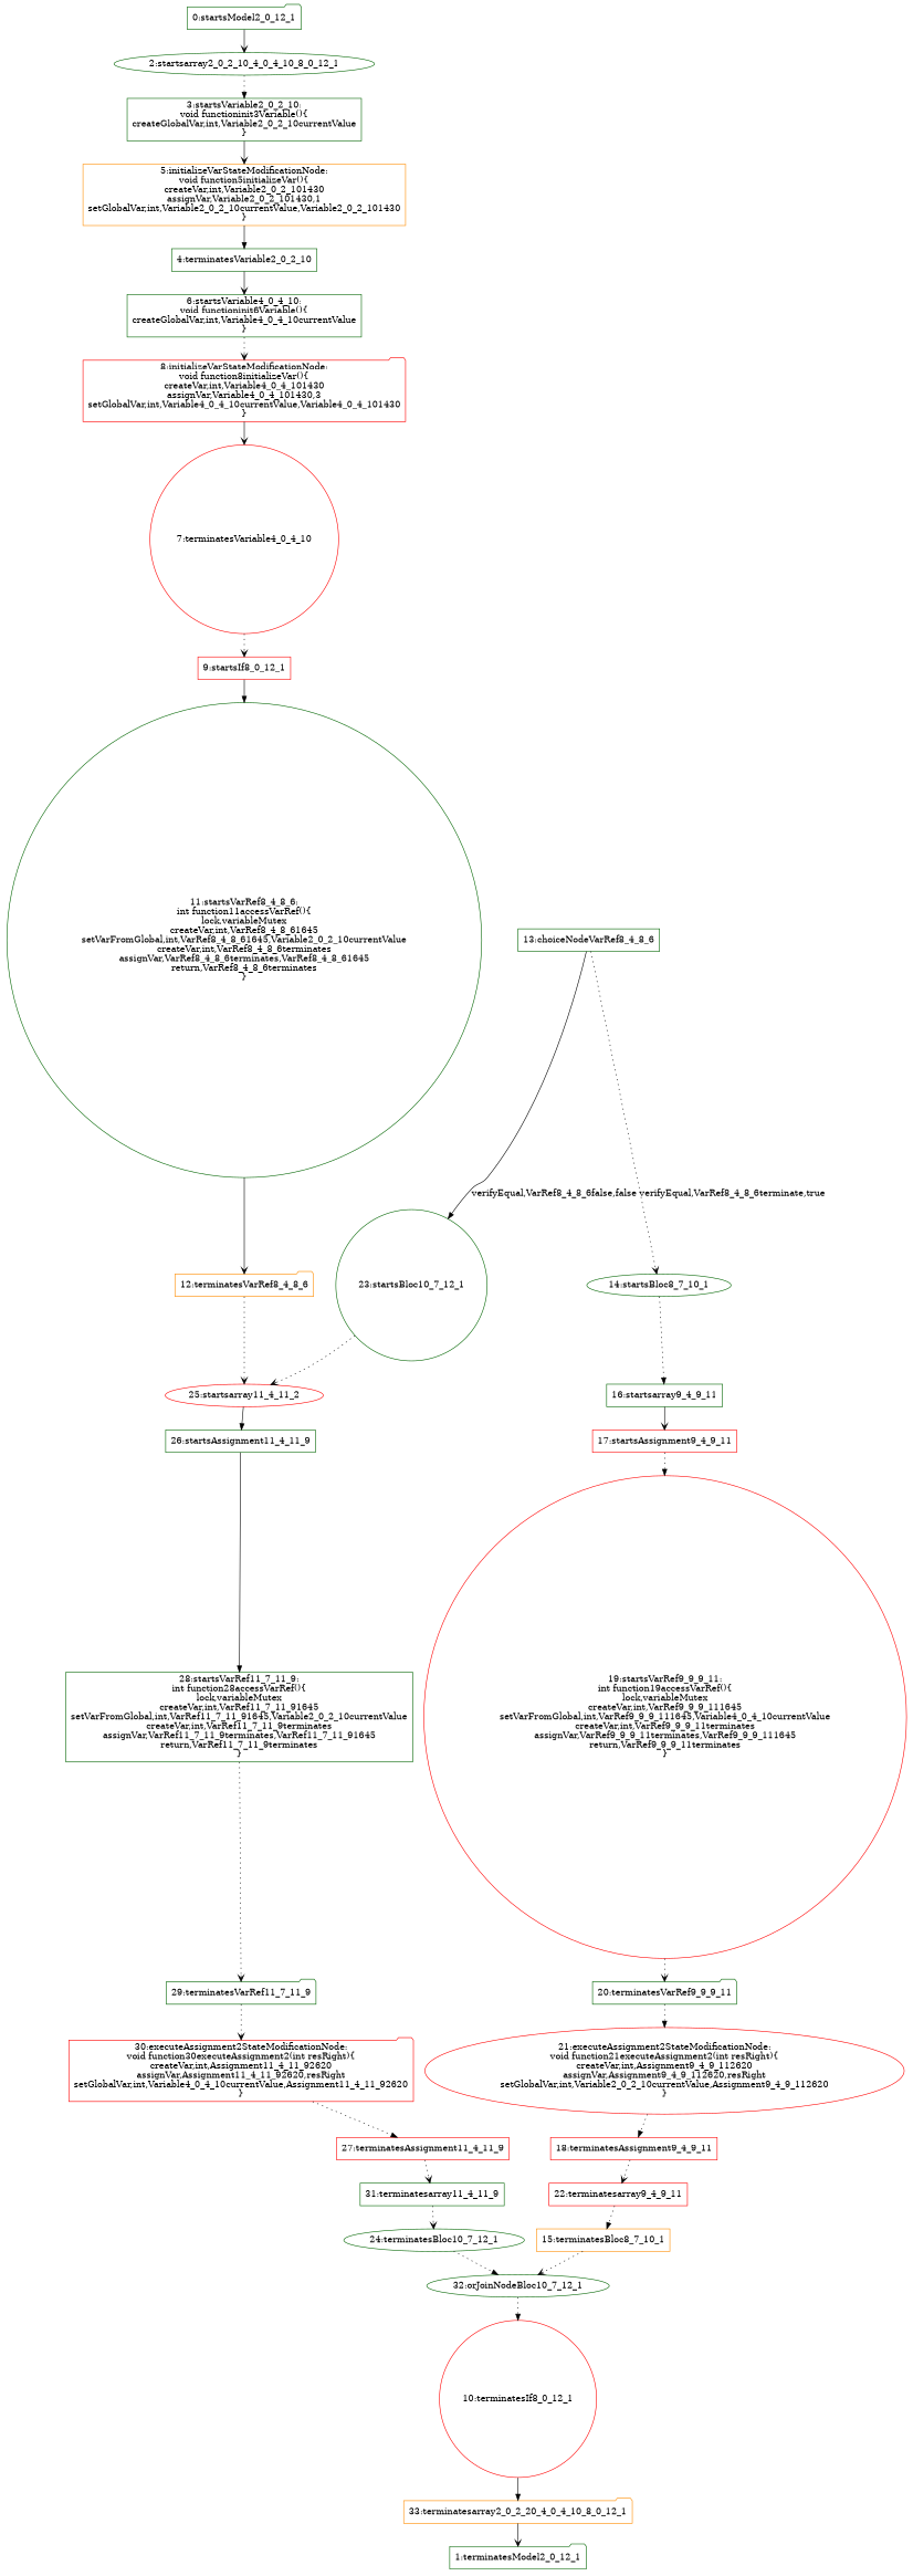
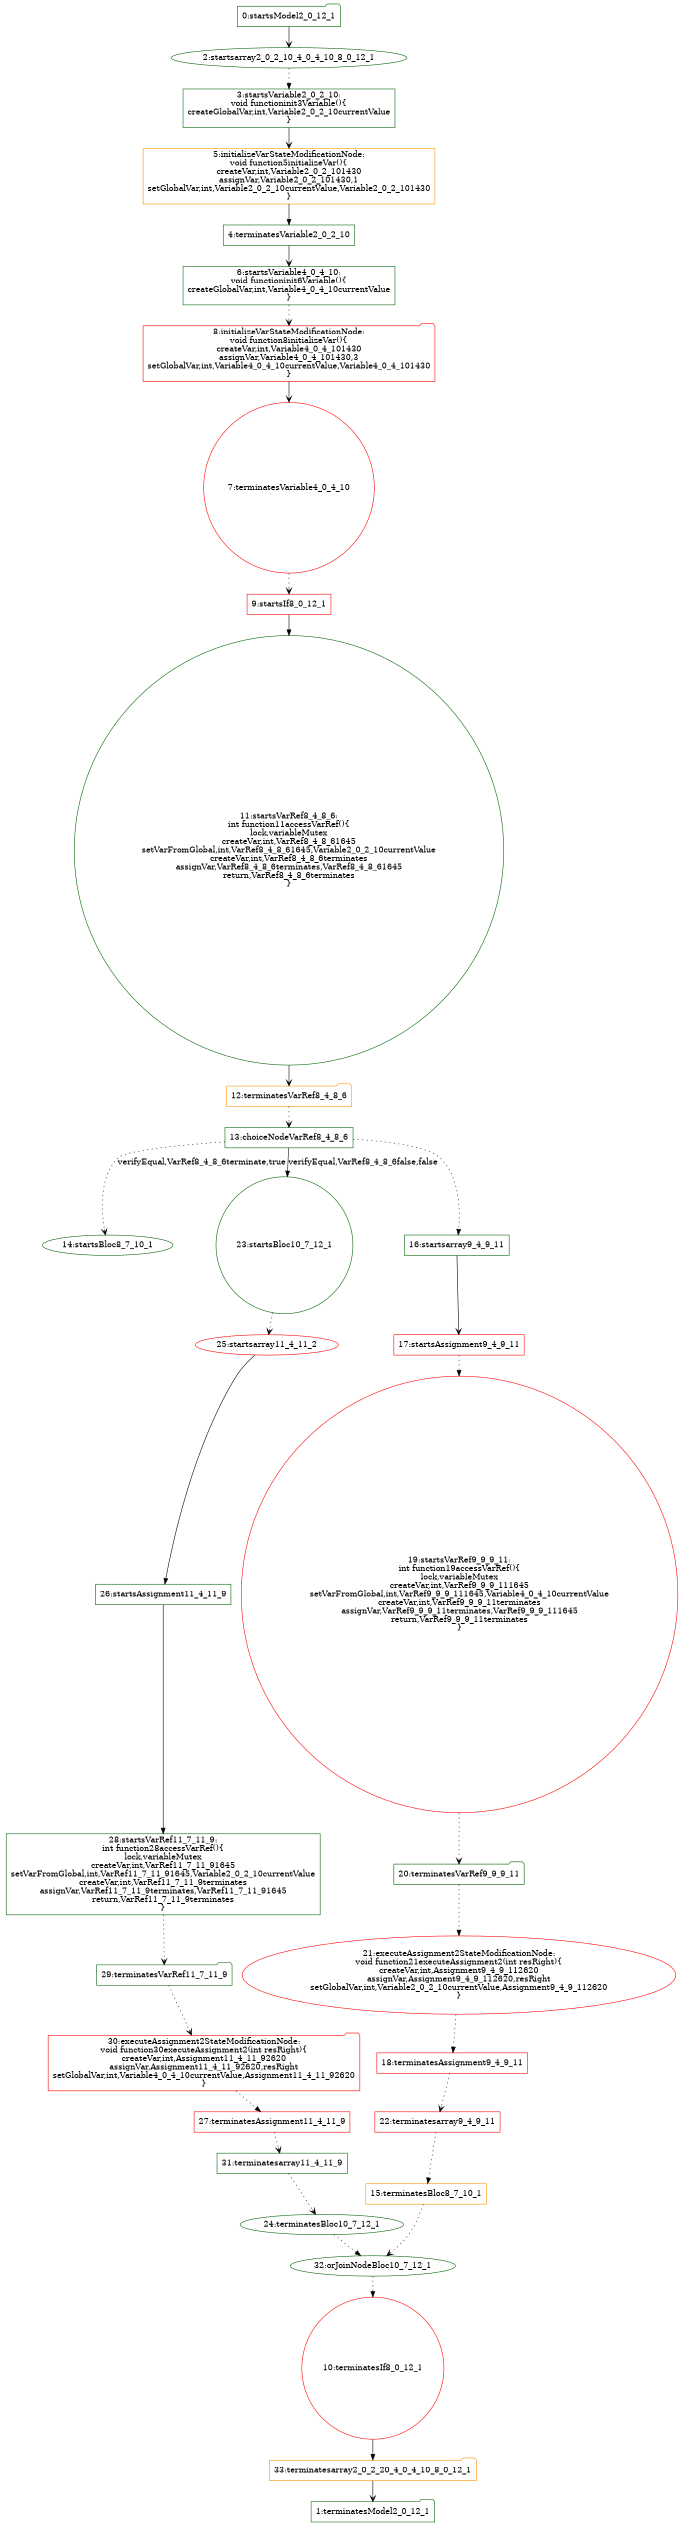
  digraph {
    node [color=darkgreen shape=box]
    edge [arrowhead=vee style=dotted]
    n1 [label="0:startsModel2_0_12_1" shape=folder]
    n2 [label="2:startsarray2_0_2_10_4_0_4_10_8_0_12_1" shape=ellipse]
    n3 [label="3:startsVariable2_0_2_10:\nvoid functioninit3Variable(){\ncreateGlobalVar,int,Variable2_0_2_10currentValue\n}"]
    n4 [label="1:terminatesModel2_0_12_1" shape=folder]
    n5 [color=darkorange label="5:initializeVarStateModificationNode:\nvoid function5initializeVar(){\ncreateVar,int,Variable2_0_2_101430\nassignVar,Variable2_0_2_101430,1\nsetGlobalVar,int,Variable2_0_2_10currentValue,Variable2_0_2_101430\n}"]
    n6 [label="4:terminatesVariable2_0_2_10"]
    n7 [label="6:startsVariable4_0_4_10:\nvoid functioninit6Variable(){\ncreateGlobalVar,int,Variable4_0_4_10currentValue\n}"]
    n8 [color=red label="8:initializeVarStateModificationNode:\nvoid function8initializeVar(){\ncreateVar,int,Variable4_0_4_101430\nassignVar,Variable4_0_4_101430,3\nsetGlobalVar,int,Variable4_0_4_10currentValue,Variable4_0_4_101430\n}" shape=folder]
    n9 [color=red label="7:terminatesVariable4_0_4_10" shape=circle]
    n10 [color=red label="9:startsIf8_0_12_1"]
    n11 [label="11:startsVarRef8_4_8_6:\nint function11accessVarRef(){\nlock,variableMutex\ncreateVar,int,VarRef8_4_8_61645\nsetVarFromGlobal,int,VarRef8_4_8_61645,Variable2_0_2_10currentValue\ncreateVar,int,VarRef8_4_8_6terminates\nassignVar,VarRef8_4_8_6terminates,VarRef8_4_8_61645\nreturn,VarRef8_4_8_6terminates\n}" shape=circle]
    n12 [color=darkorange label="12:terminatesVarRef8_4_8_6" shape=folder]
    n13 [color=red label="10:terminatesIf8_0_12_1" shape=circle]
    n14 [color=darkorange label="33:terminatesarray2_0_2_20_4_0_4_10_8_0_12_1" shape=folder]
    n15 [label="13:choiceNodeVarRef8_4_8_6"]
    n16 [label="14:startsBloc8_7_10_1" shape=ellipse]
    n17 [label="23:startsBloc10_7_12_1" shape=circle]
    n18 [label="16:startsarray9_4_9_11"]
    n19 [color=red label="25:startsarray11_4_11_2" shape=ellipse]
    n20 [color=red label="17:startsAssignment9_4_9_11"]
    n21 [color=darkorange label="15:terminatesBloc8_7_10_1"]
    n22 [label="32:orJoinNodeBloc10_7_12_1" shape=ellipse]
    n23 [color=red label="19:startsVarRef9_9_9_11:\nint function19accessVarRef(){\nlock,variableMutex\ncreateVar,int,VarRef9_9_9_111645\nsetVarFromGlobal,int,VarRef9_9_9_111645,Variable4_0_4_10currentValue\ncreateVar,int,VarRef9_9_9_11terminates\nassignVar,VarRef9_9_9_11terminates,VarRef9_9_9_111645\nreturn,VarRef9_9_9_11terminates\n}" shape=circle]
    n24 [label="20:terminatesVarRef9_9_9_11" shape=folder]
    n25 [color=red label="18:terminatesAssignment9_4_9_11"]
    n26 [color=red label="22:terminatesarray9_4_9_11"]
    n27 [color=red label="21:executeAssignment2StateModificationNode:\nvoid function21executeAssignment2(int resRight){\ncreateVar,int,Assignment9_4_9_112620\nassignVar,Assignment9_4_9_112620,resRight\nsetGlobalVar,int,Variable2_0_2_10currentValue,Assignment9_4_9_112620\n}" shape=ellipse]
    n28 [label="26:startsAssignment11_4_11_9"]
    n29 [label="24:terminatesBloc10_7_12_1" shape=ellipse]
    n30 [label="28:startsVarRef11_7_11_9:\nint function28accessVarRef(){\nlock,variableMutex\ncreateVar,int,VarRef11_7_11_91645\nsetVarFromGlobal,int,VarRef11_7_11_91645,Variable2_0_2_10currentValue\ncreateVar,int,VarRef11_7_11_9terminates\nassignVar,VarRef11_7_11_9terminates,VarRef11_7_11_91645\nreturn,VarRef11_7_11_9terminates\n}"]
    n31 [label="29:terminatesVarRef11_7_11_9" shape=folder]
    n32 [color=red label="27:terminatesAssignment11_4_11_9"]
    n33 [label="31:terminatesarray11_4_11_9"]
    n34 [color=red label="30:executeAssignment2StateModificationNode:\nvoid function30executeAssignment2(int resRight){\ncreateVar,int,Assignment11_4_11_92620\nassignVar,Assignment11_4_11_92620,resRight\nsetGlobalVar,int,Variable4_0_4_10currentValue,Assignment11_4_11_92620\n}" shape=folder]
    n1 -> n2 [style=solid]
    n2 -> n3 [arrowhead=normal]
    n3 -> n5 [style=solid]
    n5 -> n6 [arrowhead=normal style=solid]
    n6 -> n7 [style=solid]
    n7 -> n8
    n8 -> n9 [style=solid]
    n9 -> n10
    n10 -> n11 [arrowhead=normal style=solid]
    n11 -> n12 [style=solid]
-   n12 -> n19
+   n12 -> n15
    n13 -> n14 [arrowhead=normal style=solid]
    n14 -> n4 [style=solid]
    n15 -> n16 [label="verifyEqual,VarRef8_4_8_6terminate,true"]
    n15 -> n17 [arrowhead=normal label="verifyEqual,VarRef8_4_8_6false,false" style=solid]
-   n16 -> n18 [arrowhead=normal]
+   n15 -> n18 [arrowhead=normal]
    n17 -> n19
    n18 -> n20 [style=solid]
    n19 -> n28 [arrowhead=normal style=solid]
    n20 -> n23 [arrowhead=normal]
    n21 -> n22
    n22 -> n13 [arrowhead=normal]
    n23 -> n24
    n24 -> n27 [arrowhead=normal]
    n25 -> n26
    n26 -> n21 [arrowhead=normal]
    n27 -> n25 [arrowhead=normal]
    n28 -> n30 [arrowhead=normal style=solid]
    n29 -> n22 [arrowhead=normal]
    n30 -> n31
    n31 -> n34
    n32 -> n33
    n33 -> n29
    n34 -> n32 [arrowhead=normal]
  }
